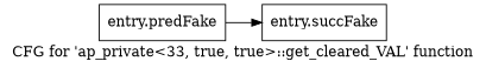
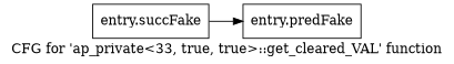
  digraph {
    label="CFG for 'ap_private\<33, true, true\>::get_cleared_VAL' function"
    rankdir=LR
    node [shape=record]
    n1 [label="{entry.predFake}"]
    n2 [filename="/home/omerfaruk/tools/Xilinx/Vitis_HLS/2023.2/include/etc/ap_private.h" label="{entry.succFake}" linenumber=1438]
-   n1 -> n2 [execusionnum=80 filename="/home/omerfaruk/tools/Xilinx/Vitis_HLS/2023.2/include/etc/ap_private.h"]
+   n2 -> n1 [execusionnum=80 filename="/home/omerfaruk/tools/Xilinx/Vitis_HLS/2023.2/include/etc/ap_private.h"]
  }
